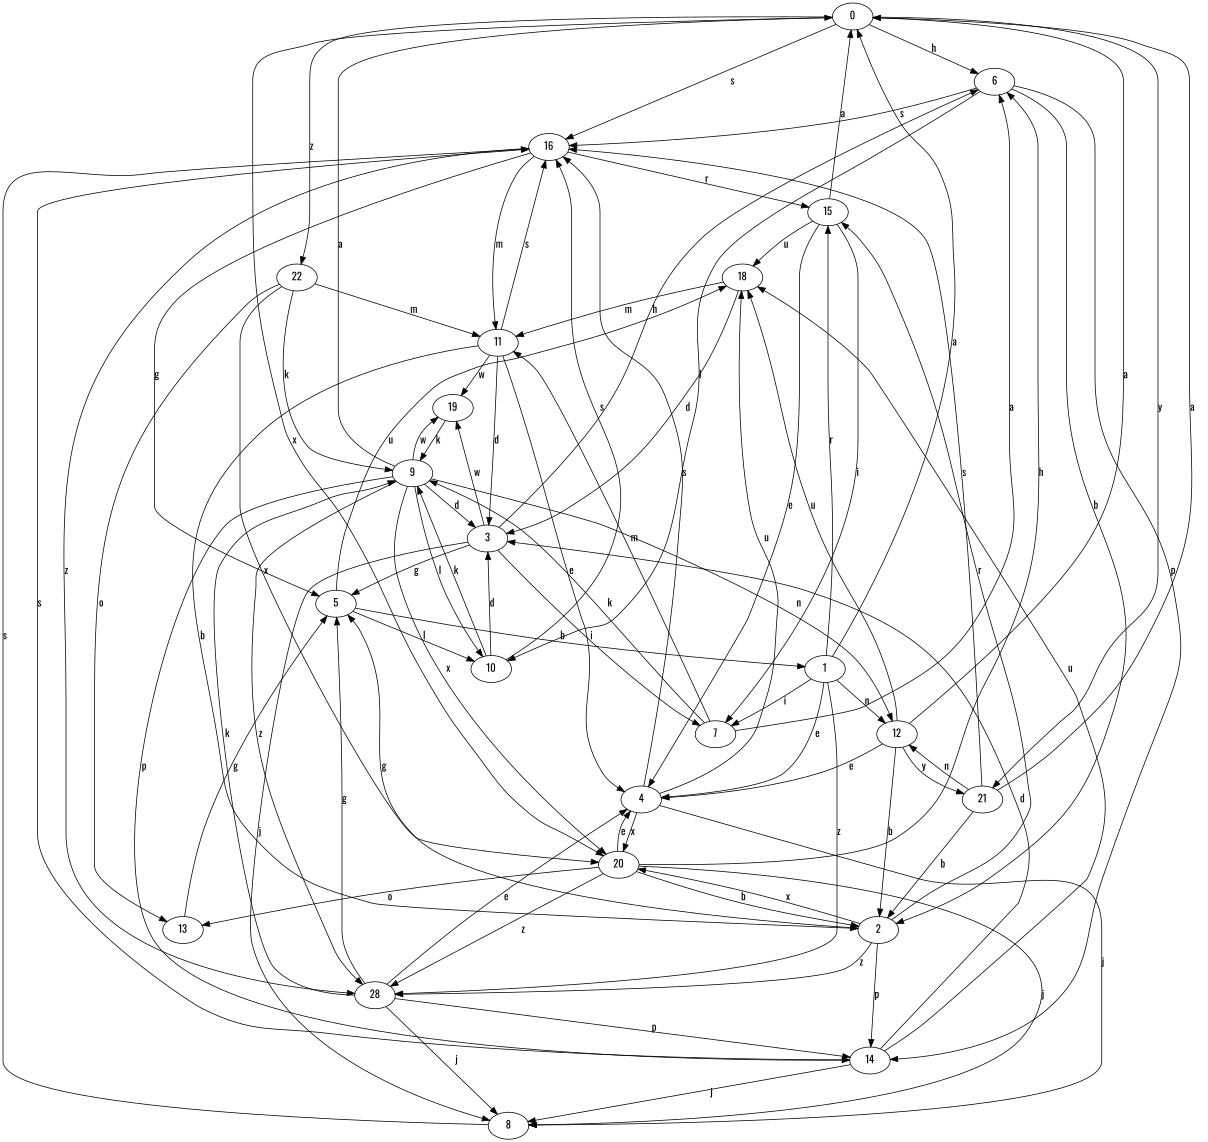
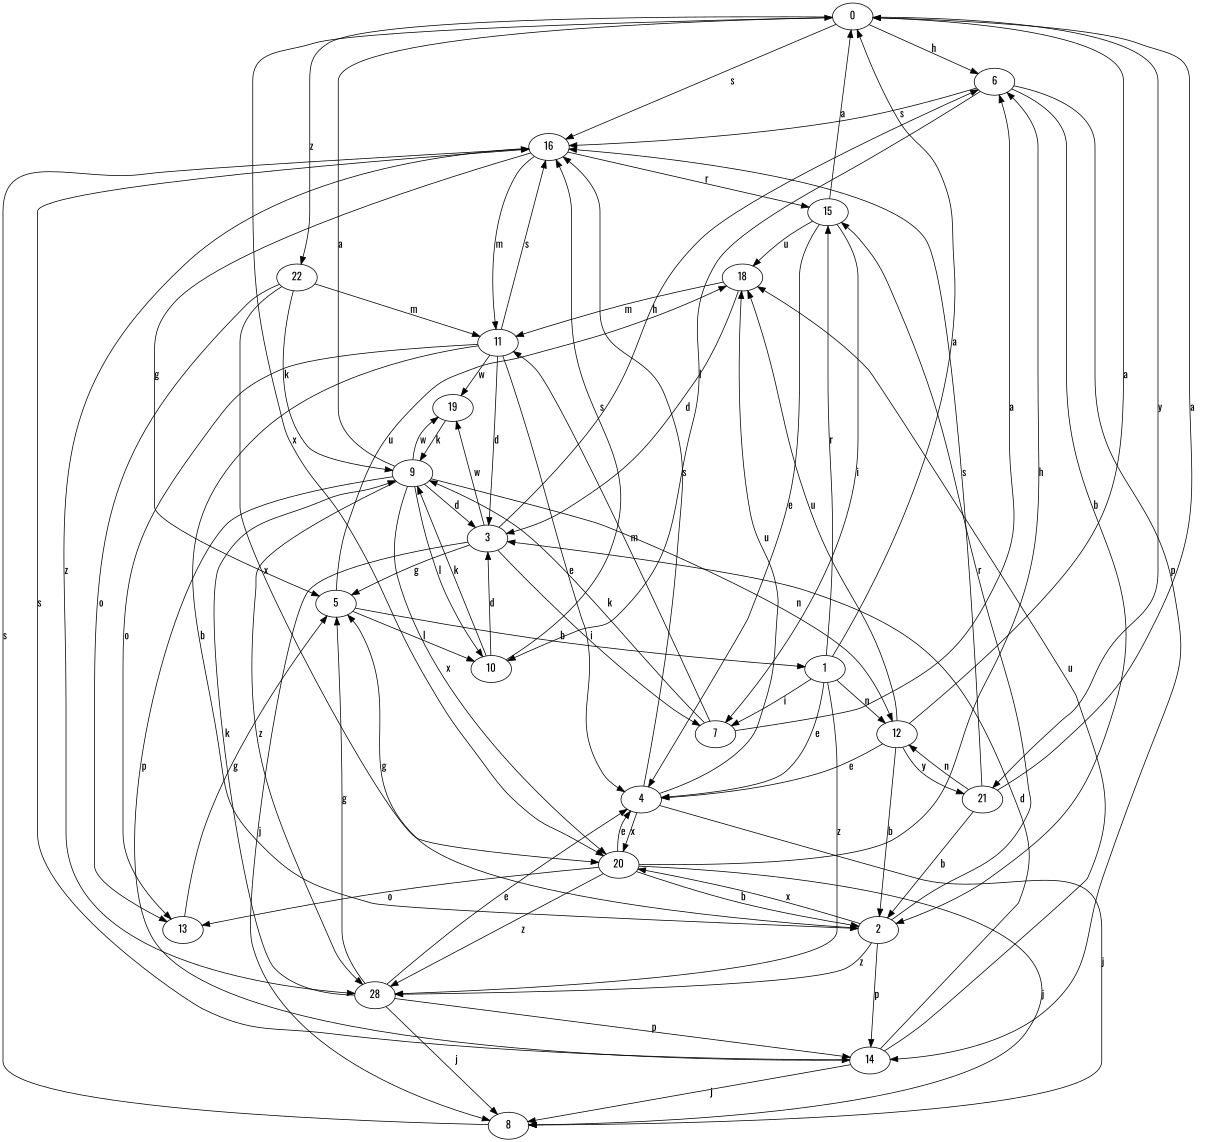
  strict digraph {
    fontname=Oswald
    node [fontname=Oswald]
    edge [fontname=Oswald]
    0
    6
    16
    20
    21
    22
    2
    14
    10
    15
    28
    5
    11
    4
    8
    13
    12
    9
    1
    7
    18
    3
    19
    0 -> 6 [label=h]
    0 -> 16 [label=s]
    0 -> 20 [label=x]
    0 -> 21 [label=y]
    0 -> 22 [label=z]
    6 -> 16 [label=s]
    6 -> 2 [label=b]
    6 -> 14 [label=p]
    6 -> 10 [label=l]
    16 -> 15 [label=r]
    16 -> 28 [label=z]
    16 -> 5 [label=g]
    16 -> 11 [label=m]
    20 -> 6 [label=h]
    20 -> 2 [label=b]
    20 -> 28 [label=z]
    20 -> 4 [label=e]
    20 -> 8 [label=j]
    20 -> 13 [label=o]
    21 -> 0 [label=a]
    21 -> 16 [label=s]
    21 -> 2 [label=b]
    21 -> 12 [label=n]
    22 -> 20 [label=x]
    22 -> 11 [label=m]
    22 -> 13 [label=o]
    22 -> 9 [label=k]
    2 -> 20 [label=x]
    2 -> 14 [label=p]
    2 -> 15 [label=r]
    2 -> 28 [label=z]
    2 -> 5 [label=g]
    14 -> 16 [label=s]
    14 -> 8 [label=j]
    14 -> 18 [label=u]
    14 -> 3 [label=d]
    10 -> 16 [label=s]
    10 -> 9 [label=k]
    10 -> 3 [label=d]
    15 -> 0 [label=a]
    15 -> 4 [label=e]
    15 -> 7 [label=i]
    15 -> 18 [label=u]
    28 -> 14 [label=p]
    28 -> 5 [label=g]
    28 -> 4 [label=e]
    28 -> 8 [label=j]
    28 -> 9 [label=k]
    5 -> 10 [label=l]
    5 -> 1 [label=b]
    5 -> 18 [label=u]
    11 -> 16 [label=s]
    11 -> 2 [label=b]
    11 -> 4 [label=e]
+   11 -> 13 [label=o]
    11 -> 3 [label=d]
    11 -> 19 [label=w]
    4 -> 16 [label=s]
    4 -> 20 [label=x]
    4 -> 8 [label=j]
    4 -> 18 [label=u]
    8 -> 16 [label=s]
    13 -> 5 [label=g]
    12 -> 0 [label=a]
    12 -> 21 [label=y]
    12 -> 2 [label=b]
    12 -> 4 [label=e]
    12 -> 18 [label=u]
    9 -> 0 [label=a]
    9 -> 20 [label=x]
    9 -> 14 [label=p]
    9 -> 10 [label=l]
    9 -> 28 [label=z]
    9 -> 12 [label=n]
    9 -> 3 [label=d]
    9 -> 19 [label=w]
    1 -> 0 [label=a]
    1 -> 15 [label=r]
    1 -> 28 [label=z]
    1 -> 4 [label=e]
    1 -> 12 [label=n]
    1 -> 7 [label=i]
    7 -> 6 [label=a]
    7 -> 11 [label=m]
    7 -> 9 [label=k]
    18 -> 11 [label=m]
    18 -> 3 [label=d]
    3 -> 6 [label=h]
    3 -> 5 [label=g]
    3 -> 8 [label=j]
    3 -> 7 [label=i]
    3 -> 19 [label=w]
    19 -> 9 [label=k]
  }
